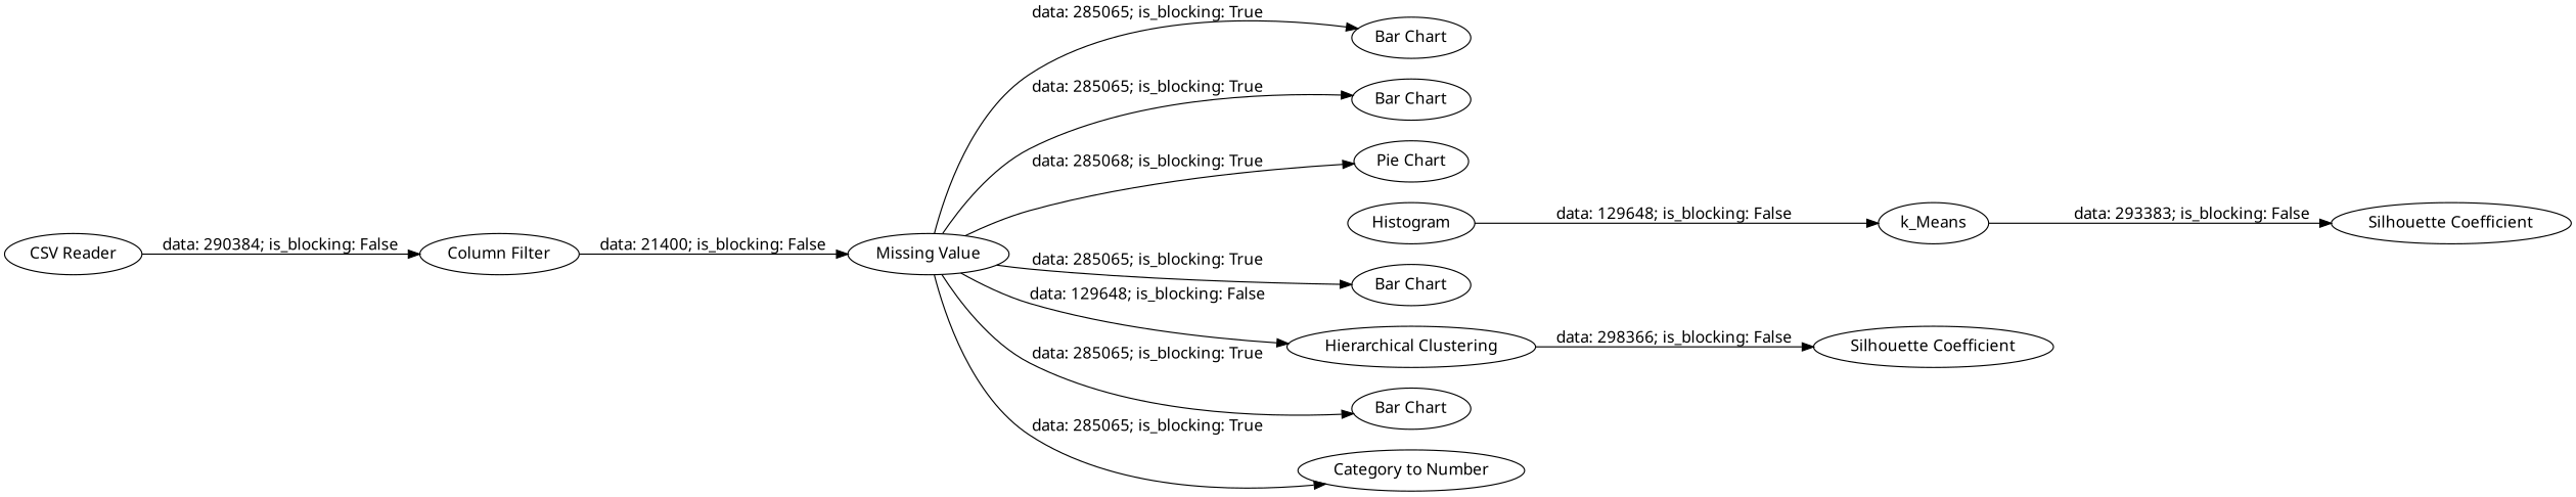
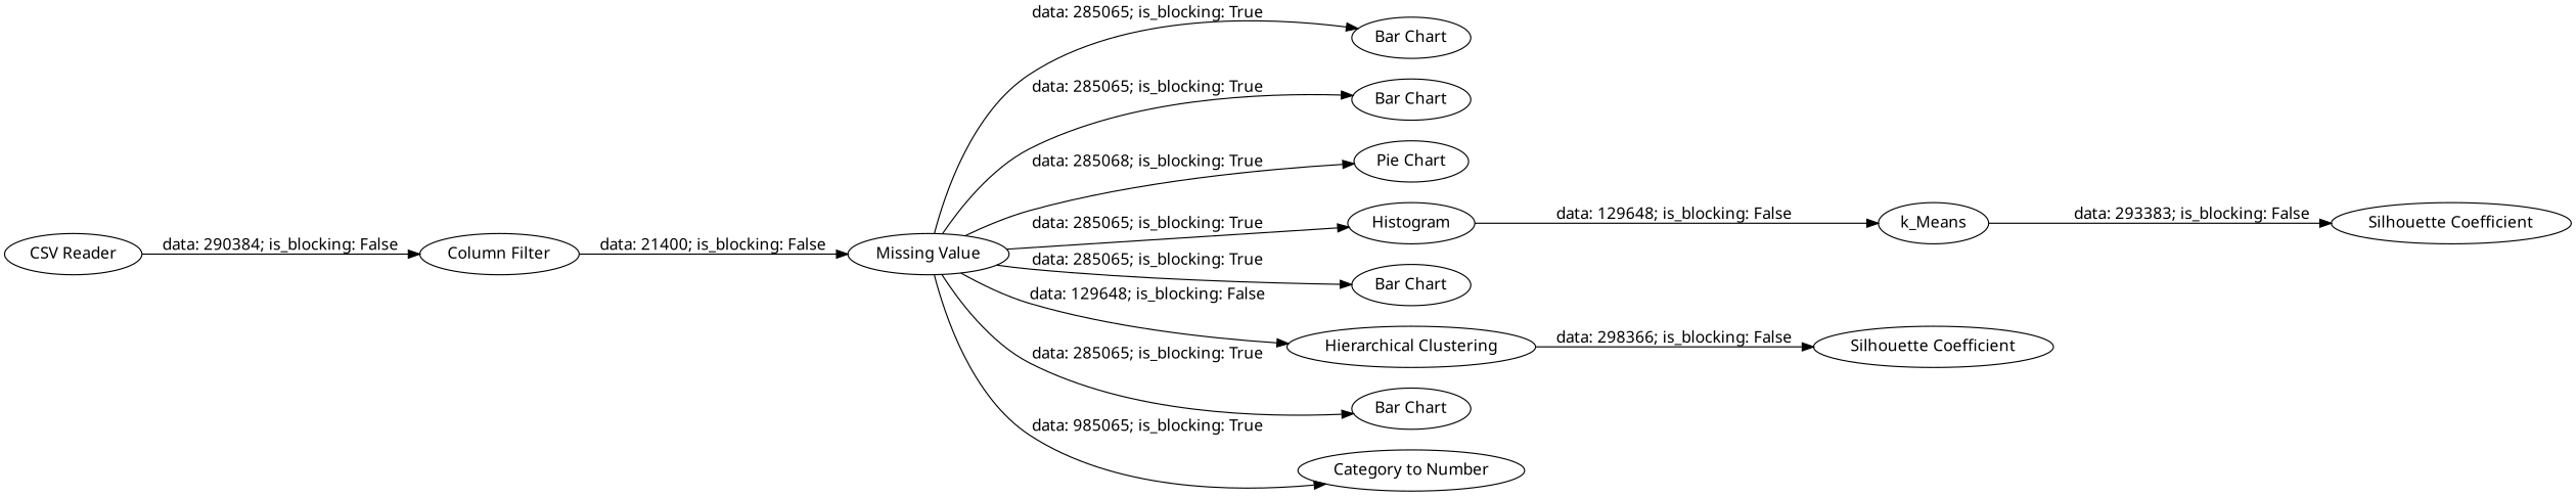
  digraph {
    fontname="Noto Sans"
    rankdir=LR
    node [fontname="Noto Sans"]
    edge [fontname="Noto Sans"]
    n1 [label="Bar Chart"]
    n2 [label="Bar Chart"]
    n3 [label="Pie Chart"]
    n4 [label=k_Means]
    n5 [label="Silhouette Coefficient"]
    n6 [label="Column Filter"]
    n7 [label="Missing Value"]
    n8 [label=Histogram]
    n9 [label="Bar Chart"]
    n10 [label="Hierarchical Clustering"]
    n11 [label="Bar Chart"]
    n12 [label="Category to Number"]
    n13 [label="Silhouette Coefficient"]
    n14 [label="CSV Reader"]
    n4 -> n5 [label="data: 293383; is_blocking: False"]
    n6 -> n7 [label="data: 21400; is_blocking: False"]
    n7 -> n1 [label="data: 285065; is_blocking: True"]
    n7 -> n2 [label="data: 285065; is_blocking: True"]
    n7 -> n3 [label="data: 285068; is_blocking: True"]
+   n7 -> n8 [label="data: 285065; is_blocking: True"]
    n7 -> n9 [label="data: 285065; is_blocking: True"]
    n7 -> n10 [label="data: 129648; is_blocking: False"]
    n7 -> n11 [label="data: 285065; is_blocking: True"]
-   n7 -> n12 [label="data: 285065; is_blocking: True"]
+   n7 -> n12 [label="data: 985065; is_blocking: True"]
    n8 -> n4 [label="data: 129648; is_blocking: False"]
    n10 -> n13 [label="data: 298366; is_blocking: False"]
    n14 -> n6 [label="data: 290384; is_blocking: False"]
  }
